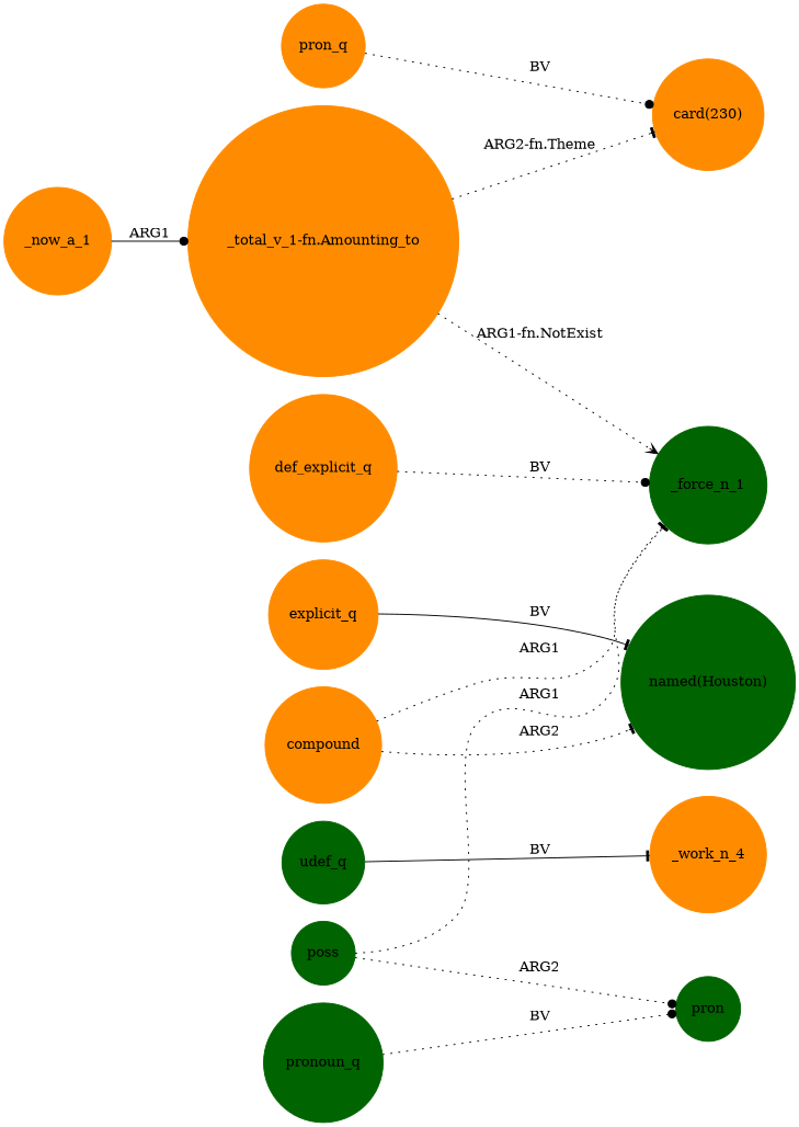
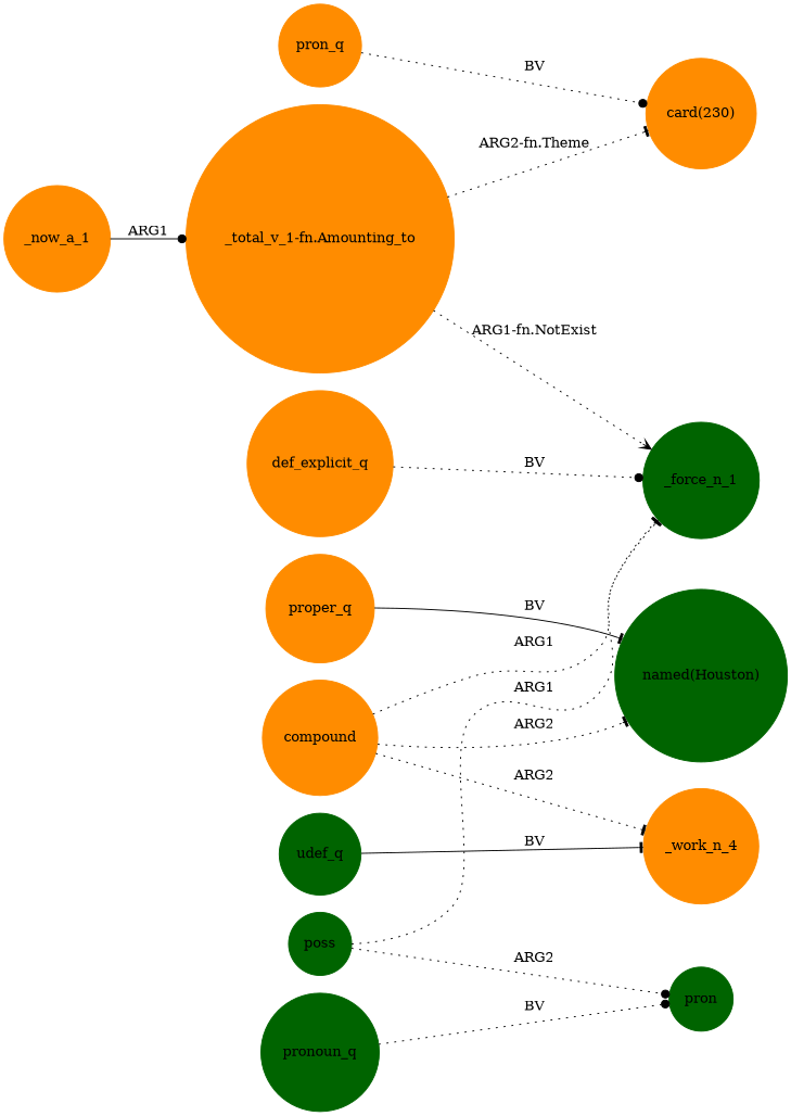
  digraph {
    rankdir=LR
    node [color=darkorange shape=circle style=filled]
    edge [arrowhead=tee style=dotted]
    "named(Houston)" [color=darkgreen]
-   proper_q [label=explicit_q]
+   proper_q
    "_total_v_1-fn.Amounting_to"
    "card(230)"
    _force_n_1 [color=darkgreen]
    compound
    n7 [label=_work_n_4]
    n8 [label=pron_q]
    poss [color=darkgreen]
    pron [color=darkgreen]
    _now_a_1
    udef_q [color=darkgreen]
    def_explicit_q
    pronoun_q [color=darkgreen]
    proper_q -> "named(Houston)" [label=BV style=solid]
    "_total_v_1-fn.Amounting_to" -> "card(230)" [label="ARG2-fn.Theme"]
    "_total_v_1-fn.Amounting_to" -> _force_n_1 [arrowhead=vee label="ARG1-fn.NotExist"]
    compound -> "named(Houston)" [label=ARG2]
    compound -> _force_n_1 [label=ARG1]
+   compound -> n7 [label=ARG2]
    n8 -> "card(230)" [arrowhead=dot label=BV]
    poss -> _force_n_1 [label=ARG1]
    poss -> pron [arrowhead=dot label=ARG2]
    _now_a_1 -> "_total_v_1-fn.Amounting_to" [arrowhead=dot label=ARG1 style=solid]
    udef_q -> n7 [label=BV style=solid]
    def_explicit_q -> _force_n_1 [arrowhead=dot label=BV]
    pronoun_q -> pron [arrowhead=dot label=BV]
  }
